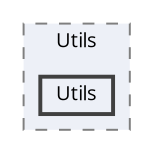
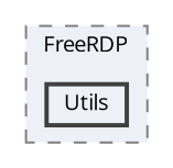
  digraph {
    compound=true
    fontname="Open Sans"
    n1 [color=grey25 fillcolor="#edf0f7" fontname="Open Sans" fontsize=10 height=0.2 label=Utils shape=box style="filled,bold" width=0.4]
    subgraph cluster_1 {
      bgcolor="#edf0f7"
      fontsize=10
-     label=Utils
+     label=FreeRDP
      pencolor=grey50
      style="filled,dashed"
      n1
    }
  }
